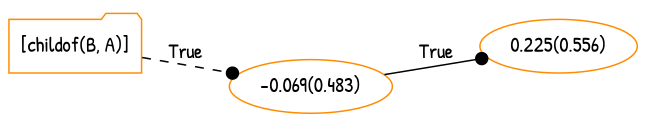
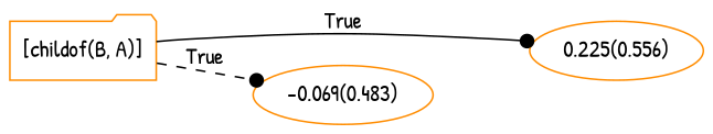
  digraph {
    fontname="Patrick Hand"
    rankdir=LR
    node [color=darkorange fontname="Patrick Hand" shape=ellipse]
    edge [arrowhead=dot fontname="Patrick Hand"]
    n1 [label="[childof(B, A)]" shape=folder]
    n2 [label="0.225(0.556)"]
    n3 [label="-0.069(0.483)"]
-   n3 -> n2 [label=True style=solid]
+   n1 -> n2 [label=True style=solid]
    n1 -> n3 [label=True style=dashed]
  }
